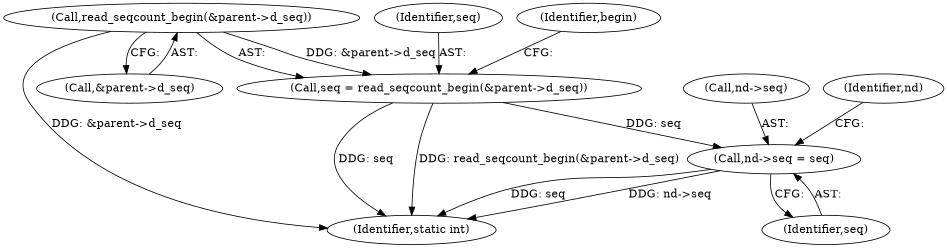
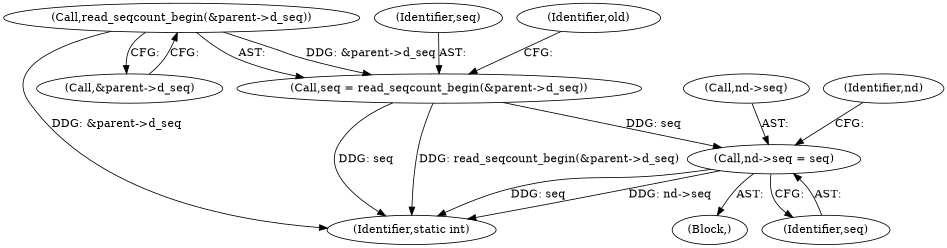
  digraph {
    n1 [label="(Call,seq = read_seqcount_begin(&parent->d_seq))"]
    n2 [label="(Call,nd->seq = seq)"]
    n3 [label="(Identifier,static int)"]
    n4 [label="(Call,read_seqcount_begin(&parent->d_seq))"]
    n5 [label="(Call,&parent->d_seq)"]
+   n6 [label="(Block,)"]
    n7 [label="(Identifier,seq)"]
    n8 [label="(Identifier,seq)"]
-   n9 [label="(Identifier,begin)"]
+   n9 [label="(Identifier,old)"]
    n10 [label="(Call,nd->seq)"]
    n11 [label="(Identifier,nd)"]
    n1 -> n2 [label="DDG: seq"]
    n1 -> n3 [label="DDG: seq"]
    n1 -> n3 [label="DDG: read_seqcount_begin(&parent->d_seq)"]
    n2 -> n3 [label="DDG: seq"]
    n2 -> n3 [label="DDG: nd->seq"]
+   n2 -> n6 [label="AST: "]
    n2 -> n7 [label="CFG: "]
    n4 -> n1 [label="AST: "]
    n4 -> n1 [label="DDG: &parent->d_seq"]
    n4 -> n3 [label="DDG: &parent->d_seq"]
    n4 -> n5 [label="CFG: "]
-   n5 -> n4 [label="AST: "]
+   n5 -> n4 [label="CFG: "]
    n7 -> n2 [label="AST: "]
    n8 -> n1 [label="AST: "]
    n9 -> n1 [label="CFG: "]
    n10 -> n2 [label="AST: "]
    n11 -> n2 [label="CFG: "]
  }
